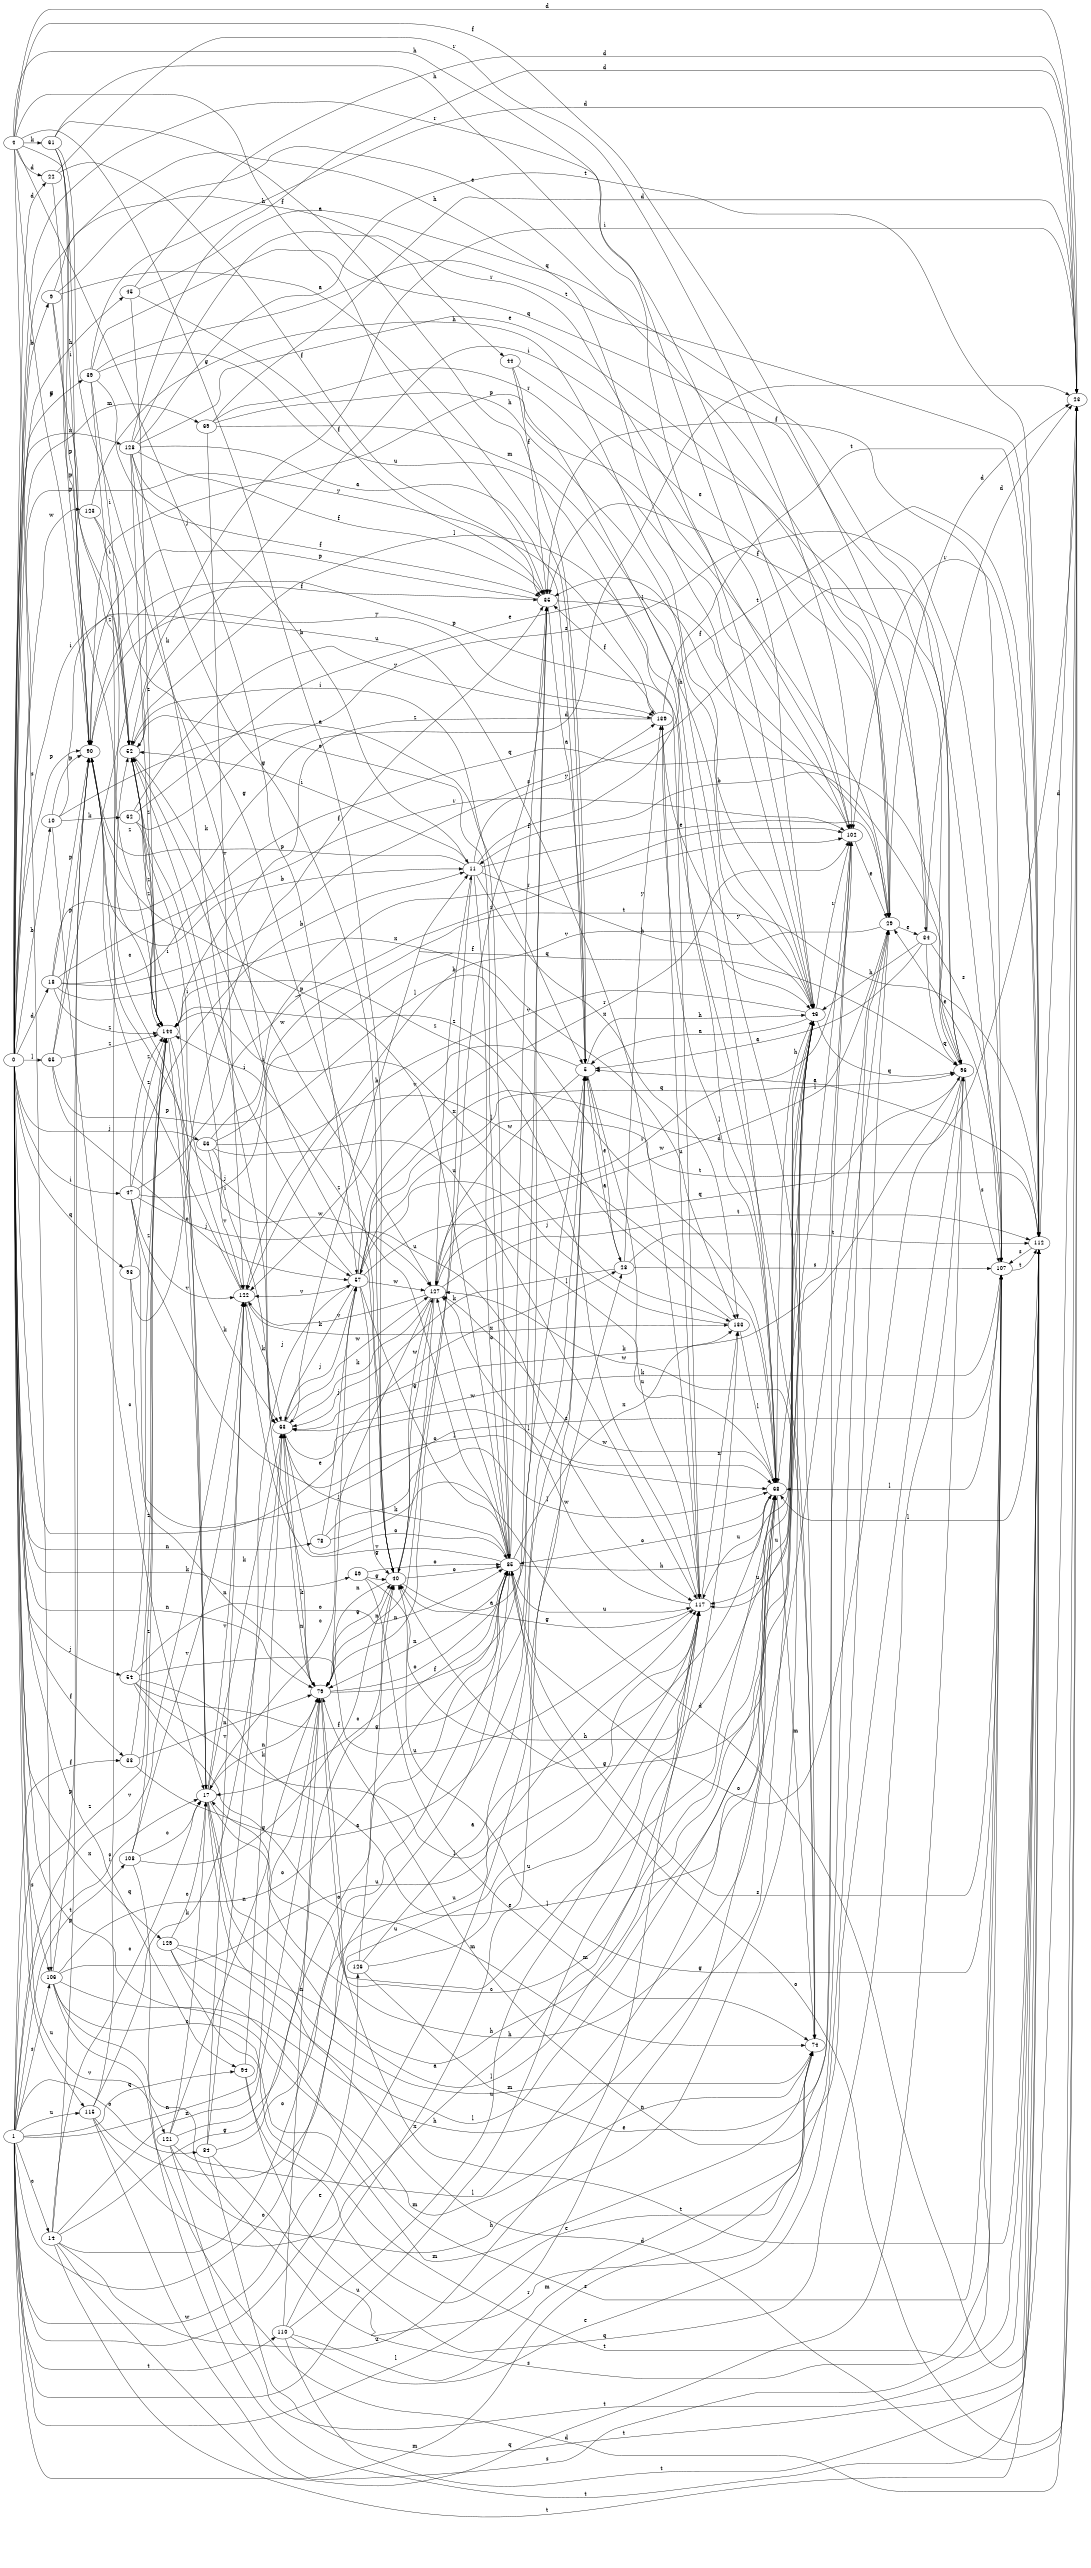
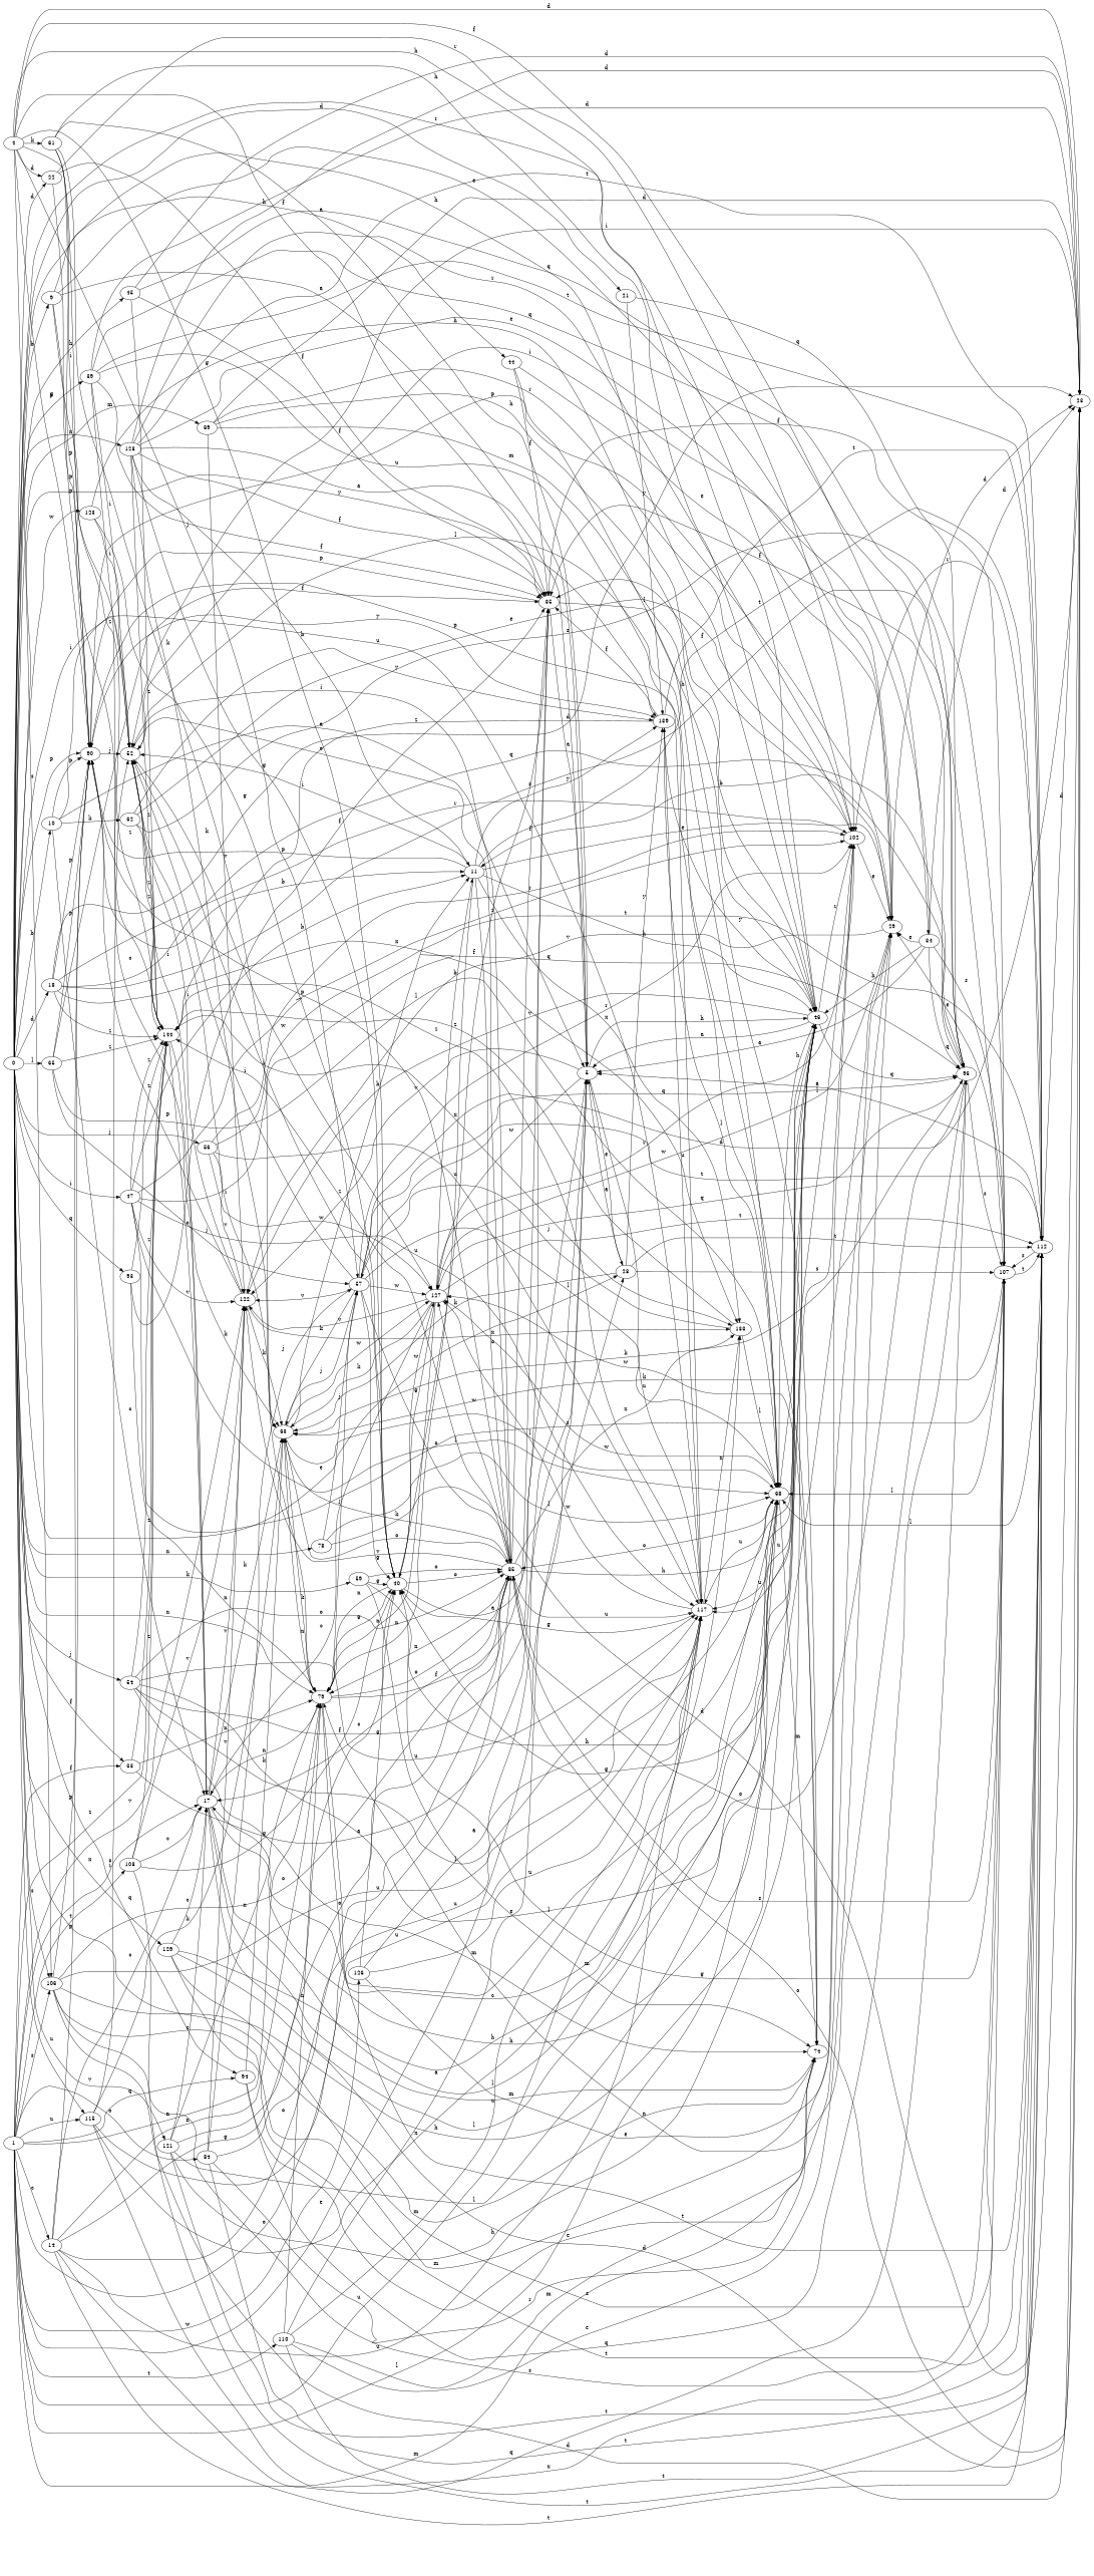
  strict digraph {
    rankdir=LR
    0
    9
    10
    18
+   21
    22
    28
    33
    39
    44
    45
    47
    52
    54
    56
    59
    65
    69
    74
    78
    79
    90
    93
    94
    102
    106
    115
    121
    123
    128
    129
    139
    17
    46
    5
    29
    117
    62
    144
    23
    133
    96
    107
    35
    112
    63
    68
    122
    11
    85
    127
    40
    57
    1
    14
    84
    108
    110
    126
    4
    34
    61
    0 -> 9 [label=b]
    0 -> 10 [label=b]
    0 -> 18 [label=d]
+   0 -> 21 [label=d]
    0 -> 22 [label=d]
    0 -> 28 [label=e]
    0 -> 33 [label=f]
    0 -> 39 [label=g]
    0 -> 44 [label=h]
    0 -> 45 [label=h]
    0 -> 47 [label=i]
    0 -> 52 [label=i]
    0 -> 54 [label=j]
    0 -> 56 [label=j]
    0 -> 59 [label=k]
    0 -> 65 [label=l]
    0 -> 69 [label=m]
    0 -> 74 [label=m]
    0 -> 78 [label=n]
    0 -> 79 [label=n]
    0 -> 90 [label=p]
    0 -> 93 [label=q]
    0 -> 94 [label=q]
    0 -> 102 [label=r]
    0 -> 106 [label=s]
    0 -> 115 [label=u]
    0 -> 121 [label=v]
    0 -> 123 [label=w]
    0 -> 128 [label=x]
    0 -> 129 [label=x]
    0 -> 139 [label=y]
    9 -> 90 [label=p]
    9 -> 17 [label=c]
    9 -> 46 [label=h]
    9 -> 5 [label=a]
    9 -> 29 [label=e]
    10 -> 90 [label=p]
    10 -> 17 [label=c]
    10 -> 5 [label=a]
    10 -> 117 [label=u]
    10 -> 62 [label=k]
    18 -> 90 [label=p]
    18 -> 102 [label=r]
    18 -> 144 [label=z]
    18 -> 23 [label=d]
    18 -> 133 [label=x]
    18 -> 96 [label=q]
    18 -> 107 [label=s]
+   21 -> 139 [label=y]
+   21 -> 96 [label=q]
    22 -> 90 [label=p]
    22 -> 102 [label=r]
    22 -> 35 [label=f]
    28 -> 139 [label=y]
    28 -> 5 [label=a]
    28 -> 107 [label=s]
    28 -> 112 [label=t]
    28 -> 63 [label=k]
    33 -> 79 [label=n]
    33 -> 5 [label=a]
    33 -> 144 [label=z]
    39 -> 52 [label=i]
    39 -> 117 [label=u]
    39 -> 144 [label=z]
    39 -> 23 [label=d]
    39 -> 96 [label=q]
    39 -> 35 [label=f]
    39 -> 112 [label=t]
    44 -> 29 [label=e]
    44 -> 35 [label=f]
    44 -> 68 [label=l]
    45 -> 144 [label=z]
    45 -> 23 [label=d]
    45 -> 96 [label=q]
    45 -> 35 [label=f]
    47 -> 102 [label=r]
    47 -> 117 [label=u]
    47 -> 144 [label=z]
    47 -> 96 [label=q]
    47 -> 107 [label=s]
    47 -> 68 [label=l]
    47 -> 122 [label=v]
    47 -> 11 [label=b]
    52 -> 144 [label=z]
    52 -> 68 [label=l]
    52 -> 85 [label=o]
    52 -> 127 [label=w]
    54 -> 74 [label=m]
    54 -> 29 [label=e]
    54 -> 117 [label=u]
    54 -> 144 [label=z]
    54 -> 35 [label=f]
    54 -> 68 [label=l]
    54 -> 85 [label=o]
    56 -> 102 [label=r]
    56 -> 117 [label=u]
    56 -> 112 [label=t]
-   56 -> 68 [label=l]
    56 -> 122 [label=v]
    56 -> 127 [label=w]
    59 -> 74 [label=m]
    59 -> 46 [label=h]
    59 -> 85 [label=o]
    59 -> 40 [label=g]
    65 -> 90 [label=p]
    65 -> 144 [label=z]
    65 -> 35 [label=f]
    65 -> 68 [label=l]
    65 -> 57 [label=j]
    69 -> 74 [label=m]
    69 -> 102 [label=r]
    69 -> 46 [label=h]
    69 -> 23 [label=d]
    69 -> 122 [label=v]
    74 -> 90 [label=p]
    74 -> 127 [label=w]
    78 -> 23 [label=d]
    78 -> 68 [label=l]
    78 -> 57 [label=j]
    79 -> 52 [label=i]
    79 -> 35 [label=f]
    79 -> 112 [label=t]
    79 -> 63 [label=k]
    79 -> 68 [label=l]
    79 -> 85 [label=o]
    79 -> 40 [label=g]
    79 -> 57 [label=j]
    90 -> 139 [label=y]
    90 -> 11 [label=b]
-   90 -> 57 [label=j]
+   90 -> 52 [label=j]
    93 -> 79 [label=n]
    93 -> 144 [label=z]
    93 -> 35 [label=f]
    94 -> 29 [label=e]
    94 -> 96 [label=q]
    94 -> 63 [label=k]
    102 -> 29 [label=e]
    102 -> 117 [label=u]
    102 -> 35 [label=f]
    102 -> 68 [label=l]
    106 -> 74 [label=m]
    106 -> 90 [label=p]
    106 -> 46 [label=h]
    106 -> 117 [label=u]
    106 -> 23 [label=d]
    106 -> 107 [label=s]
    106 -> 85 [label=o]
    115 -> 52 [label=i]
    115 -> 117 [label=u]
    115 -> 133 [label=x]
-   115 -> 107 [label=s]
+   115 -> 107 [label=x]
    115 -> 63 [label=k]
    121 -> 79 [label=n]
    121 -> 17 [label=c]
    121 -> 46 [label=h]
    121 -> 112 [label=t]
    121 -> 68 [label=l]
    121 -> 85 [label=o]
    123 -> 52 [label=i]
    123 -> 46 [label=h]
    123 -> 40 [label=g]
    128 -> 102 [label=r]
    128 -> 5 [label=a]
    128 -> 29 [label=e]
    128 -> 144 [label=z]
    128 -> 23 [label=d]
    128 -> 35 [label=f]
    128 -> 112 [label=t]
    128 -> 63 [label=k]
    128 -> 11 [label=b]
    128 -> 40 [label=g]
    129 -> 17 [label=c]
    129 -> 46 [label=h]
    129 -> 107 [label=s]
    129 -> 112 [label=t]
    129 -> 68 [label=l]
    139 -> 117 [label=u]
    139 -> 144 [label=z]
    139 -> 35 [label=f]
    139 -> 112 [label=t]
    139 -> 68 [label=l]
    17 -> 52 [label=i]
    17 -> 74 [label=m]
    17 -> 79 [label=n]
    17 -> 46 [label=h]
    17 -> 23 [label=d]
    17 -> 63 [label=k]
    17 -> 68 [label=l]
    17 -> 122 [label=v]
    46 -> 102 [label=r]
    46 -> 139 [label=y]
    46 -> 5 [label=a]
    46 -> 117 [label=u]
    46 -> 96 [label=q]
    46 -> 122 [label=v]
    46 -> 40 [label=g]
    5 -> 28 [label=e]
    5 -> 46 [label=h]
    5 -> 117 [label=u]
    5 -> 122 [label=v]
    5 -> 127 [label=w]
    29 -> 90 [label=p]
    29 -> 23 [label=d]
    29 -> 122 [label=v]
    29 -> 127 [label=w]
    117 -> 144 [label=z]
    117 -> 133 [label=x]
    117 -> 127 [label=w]
    117 -> 40 [label=g]
    62 -> 139 [label=y]
    62 -> 29 [label=e]
    62 -> 144 [label=z]
    62 -> 107 [label=s]
    144 -> 17 [label=c]
    144 -> 133 [label=x]
    144 -> 63 [label=k]
    23 -> 52 [label=i]
    23 -> 85 [label=o]
    133 -> 144 [label=z]
    133 -> 68 [label=l]
    133 -> 57 [label=j]
    96 -> 79 [label=n]
    96 -> 107 [label=s]
    96 -> 35 [label=f]
    96 -> 63 [label=k]
    96 -> 11 [label=b]
    96 -> 85 [label=o]
    107 -> 29 [label=e]
    107 -> 35 [label=f]
    107 -> 112 [label=t]
    107 -> 63 [label=k]
    107 -> 68 [label=l]
    107 -> 40 [label=g]
    35 -> 90 [label=p]
    35 -> 46 [label=h]
    35 -> 5 [label=a]
    112 -> 102 [label=r]
    112 -> 5 [label=a]
    112 -> 23 [label=d]
    112 -> 107 [label=s]
    112 -> 68 [label=l]
    63 -> 79 [label=n]
    63 -> 68 [label=l]
    63 -> 11 [label=b]
    63 -> 85 [label=o]
    63 -> 127 [label=w]
    63 -> 57 [label=j]
    68 -> 74 [label=m]
    68 -> 17 [label=c]
    68 -> 46 [label=h]
    68 -> 117 [label=u]
    68 -> 85 [label=o]
    68 -> 127 [label=w]
    122 -> 52 [label=i]
    122 -> 90 [label=p]
    122 -> 133 [label=x]
    122 -> 63 [label=k]
    11 -> 52 [label=i]
    11 -> 79 [label=n]
    11 -> 90 [label=p]
    11 -> 139 [label=y]
    11 -> 46 [label=h]
    11 -> 29 [label=e]
    11 -> 133 [label=x]
    11 -> 112 [label=t]
    11 -> 85 [label=o]
    85 -> 52 [label=i]
    85 -> 79 [label=n]
    85 -> 90 [label=p]
    85 -> 17 [label=c]
    85 -> 46 [label=h]
    85 -> 117 [label=u]
    85 -> 144 [label=z]
    85 -> 133 [label=x]
    85 -> 107 [label=s]
    85 -> 35 [label=f]
    85 -> 63 [label=k]
    85 -> 122 [label=v]
    85 -> 127 [label=w]
    127 -> 79 [label=n]
    127 -> 102 [label=r]
    127 -> 17 [label=c]
    127 -> 96 [label=q]
    127 -> 112 [label=t]
    127 -> 63 [label=k]
    127 -> 122 [label=v]
    127 -> 11 [label=b]
    127 -> 40 [label=g]
    40 -> 52 [label=i]
    40 -> 79 [label=n]
    40 -> 5 [label=a]
    40 -> 35 [label=f]
    40 -> 85 [label=o]
    40 -> 127 [label=w]
    57 -> 52 [label=i]
    57 -> 102 [label=r]
    57 -> 23 [label=d]
    57 -> 96 [label=q]
    57 -> 112 [label=t]
    57 -> 63 [label=k]
    57 -> 68 [label=l]
    57 -> 122 [label=v]
    57 -> 85 [label=o]
    57 -> 127 [label=w]
    57 -> 40 [label=g]
    1 -> 28 [label=e]
    1 -> 33 [label=f]
    1 -> 74 [label=m]
    1 -> 79 [label=n]
    1 -> 94 [label=q]
    1 -> 106 [label=s]
    1 -> 115 [label=u]
    1 -> 17 [label=c]
    1 -> 117 [label=u]
    1 -> 144 [label=z]
    1 -> 68 [label=l]
    1 -> 122 [label=v]
    1 -> 85 [label=o]
    1 -> 14 [label=c]
    1 -> 84 [label=o]
    1 -> 108 [label=t]
    1 -> 110 [label=t]
    1 -> 126 [label=w]
    14 -> 79 [label=n]
    14 -> 90 [label=p]
    14 -> 17 [label=c]
    14 -> 117 [label=u]
    14 -> 96 [label=q]
    14 -> 112 [label=t]
    14 -> 85 [label=o]
    14 -> 40 [label=g]
    84 -> 102 [label=r]
    84 -> 117 [label=u]
    84 -> 112 [label=t]
    84 -> 122 [label=v]
    84 -> 57 [label=j]
    108 -> 17 [label=c]
    108 -> 144 [label=z]
    108 -> 112 [label=t]
    108 -> 122 [label=v]
    108 -> 40 [label=g]
    110 -> 74 [label=m]
    110 -> 79 [label=n]
    110 -> 5 [label=a]
    110 -> 29 [label=e]
    110 -> 117 [label=u]
    110 -> 112 [label=t]
    126 -> 5 [label=a]
    126 -> 29 [label=e]
    126 -> 117 [label=u]
    126 -> 40 [label=g]
    4 -> 22 [label=d]
    4 -> 52 [label=i]
    4 -> 90 [label=p]
    4 -> 106 [label=s]
    4 -> 46 [label=h]
    4 -> 23 [label=d]
    4 -> 35 [label=f]
    4 -> 40 [label=g]
    4 -> 57 [label=j]
    4 -> 34 [label=f]
    4 -> 61 [label=k]
    34 -> 52 [label=i]
    34 -> 46 [label=h]
    34 -> 5 [label=a]
-   29 -> 34 [label=e]
+   34 -> 29 [label=e]
    34 -> 23 [label=d]
    34 -> 96 [label=q]
    34 -> 107 [label=s]
    61 -> 90 [label=p]
    61 -> 46 [label=h]
    61 -> 5 [label=a]
    61 -> 144 [label=z]
    61 -> 63 [label=k]
  }
